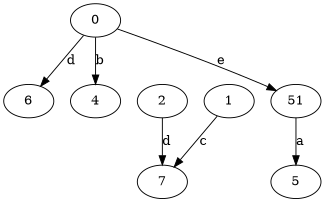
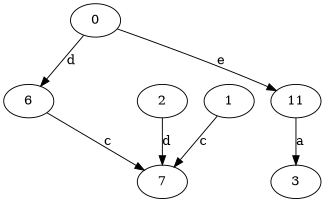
  strict digraph {
    2
    7
    0
-   4
    n5 [label=6]
-   11 [label=51]
-   3 [label=5]
+   11
+   3
    1
    2 -> 7 [label=d]
-   0 -> 4 [label=b]
    0 -> n5 [label=d]
    0 -> 11 [label=e]
+   n5 -> 7 [label=c]
    11 -> 3 [label=a]
    1 -> 7 [label=c]
  }
